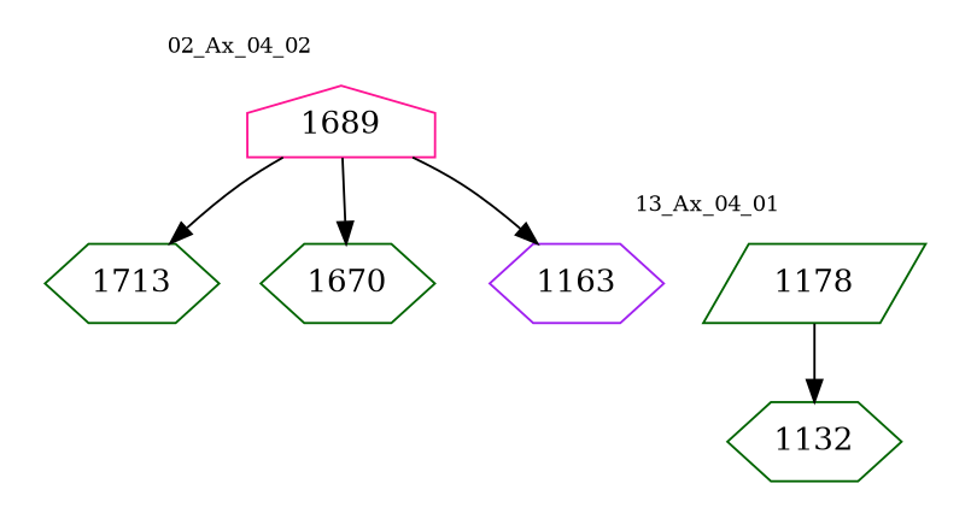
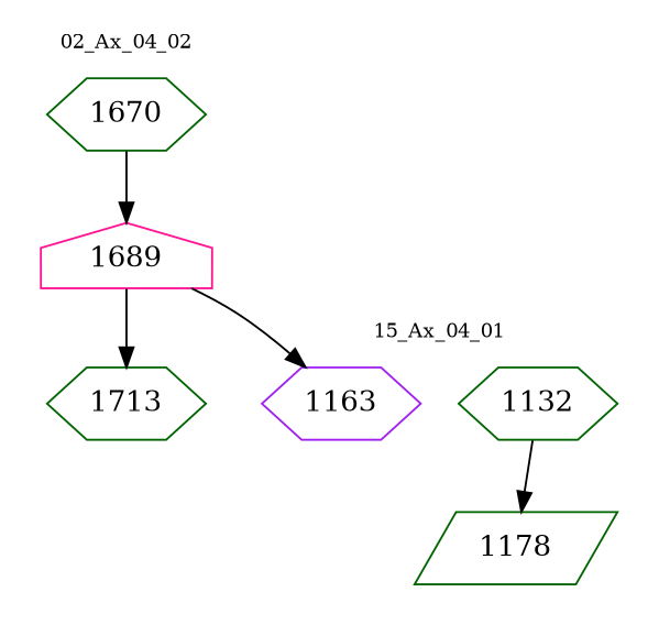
  digraph {
    node [color=darkgreen shape=hexagon]
    edge [color=black]
    n1 [color=deeppink label=1689 shape=house]
    n2 [label=1713]
    n3 [label=1670]
    n4 [label=1132]
    n5 [label=1178 shape=parallelogram]
    n6 [color=purple label=1163]
    subgraph cluster_1 {
      color=white
      fontsize=10
      label="02_Ax_04_02"
      n1
      n2
      n3
    }
    subgraph cluster_2 {
      color=white
      fontsize=10
-     label="13_Ax_04_01"
+     label="15_Ax_04_01"
      n4
      n5
      n6
    }
    n1 -> n2
-   n1 -> n3
+   n3 -> n1
    n1 -> n6
-   n5 -> n4
+   n4 -> n5
  }
